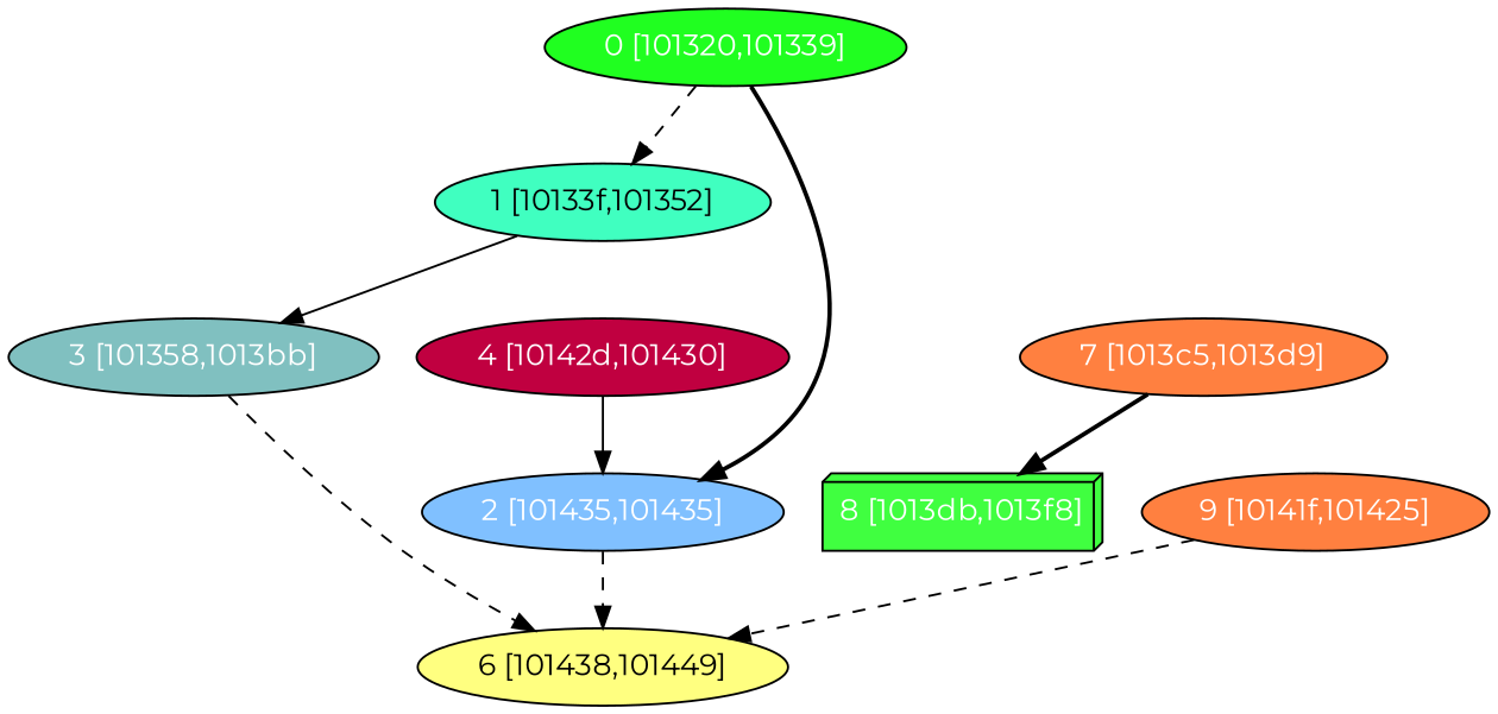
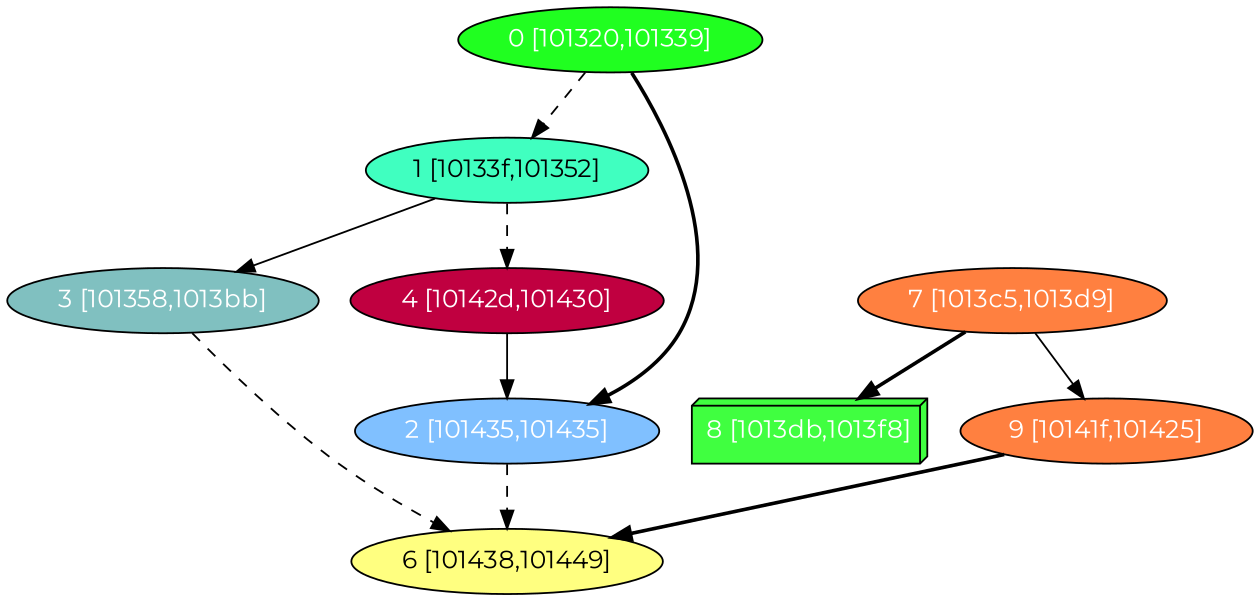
  digraph {
    fontname=Montserrat
    node [fillcolor="#FF8040" fontcolor="#ffffff" fontname=Montserrat shape=oval style=filled]
    edge [fontname=Montserrat style=dashed]
    n1 [fillcolor="#20FF20" label="0 [101320,101339]"]
    n2 [fillcolor="#40FFC0" fontcolor="#000000" label="1 [10133f,101352]"]
    n3 [fillcolor="#80C0FF" label="2 [101435,101435]"]
    n4 [fillcolor="#80C0C0" label="3 [101358,1013bb]"]
    n5 [fillcolor="#C00040" label="4 [10142d,101430]"]
    n6 [fillcolor="#FFFF80" fontcolor="#000000" label="6 [101438,101449]"]
    n7 [label="7 [1013c5,1013d9]"]
    n8 [fillcolor="#40FF40" label="8 [1013db,1013f8]" shape=box3d]
    n9 [label="9 [10141f,101425]"]
    n1 -> n2
    n1 -> n3 [style=bold]
    n2 -> n4 [style=solid]
+   n2 -> n5
    n3 -> n6
    n4 -> n6
    n5 -> n3 [style=solid]
    n7 -> n8 [style=bold]
-   n9 -> n6
+   n7 -> n9 [style=solid]
+   n9 -> n6 [style=bold]
  }
